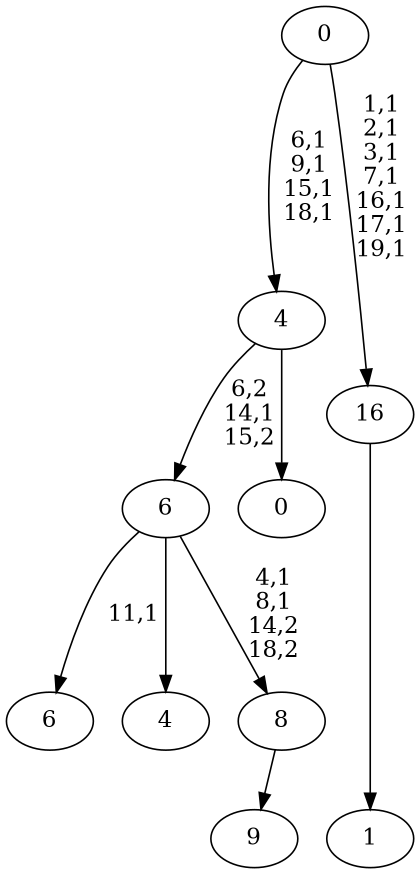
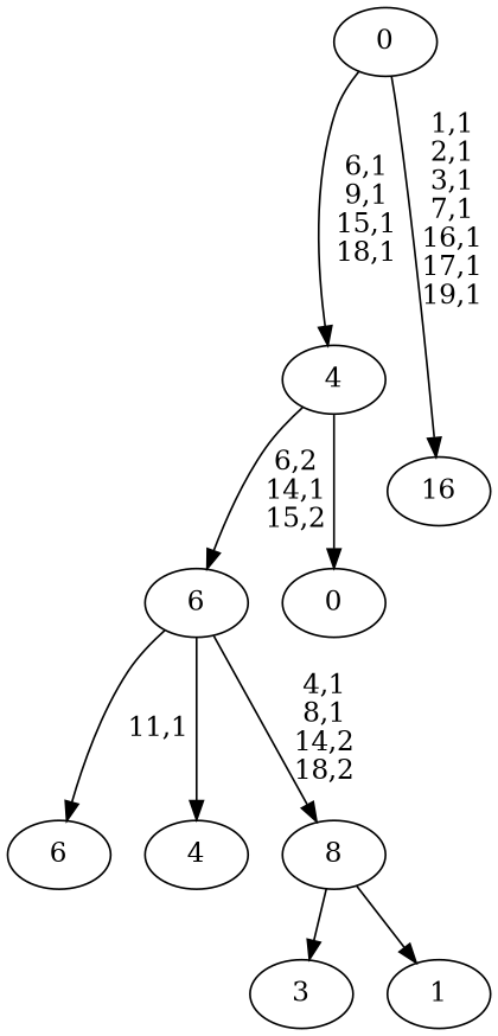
  digraph {
    n1 [label=6]
    n2 [label=4]
-   n3 [label=9]
+   n3 [label=3]
    n4 [label=1]
    8
    6
    n7 [label=0]
    4
    0
    16
    8 -> n3
-   16 -> n4
+   8 -> n4
    6 -> n1 [label="11,1"]
    6 -> n2
    6 -> 8 [label="4,1\n8,1\n14,2\n18,2"]
    4 -> 6 [label="6,2\n14,1\n15,2"]
    4 -> n7
    0 -> 4 [label="6,1\n9,1\n15,1\n18,1"]
    0 -> 16 [label="1,1\n2,1\n3,1\n7,1\n16,1\n17,1\n19,1"]
  }
